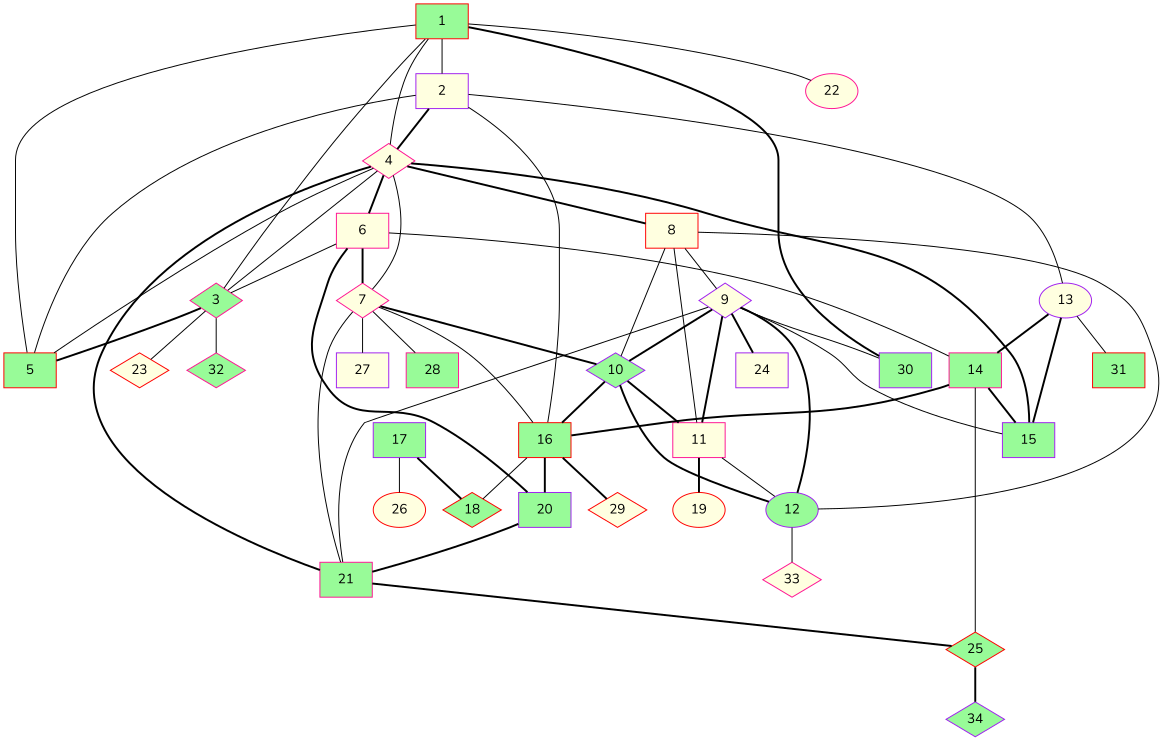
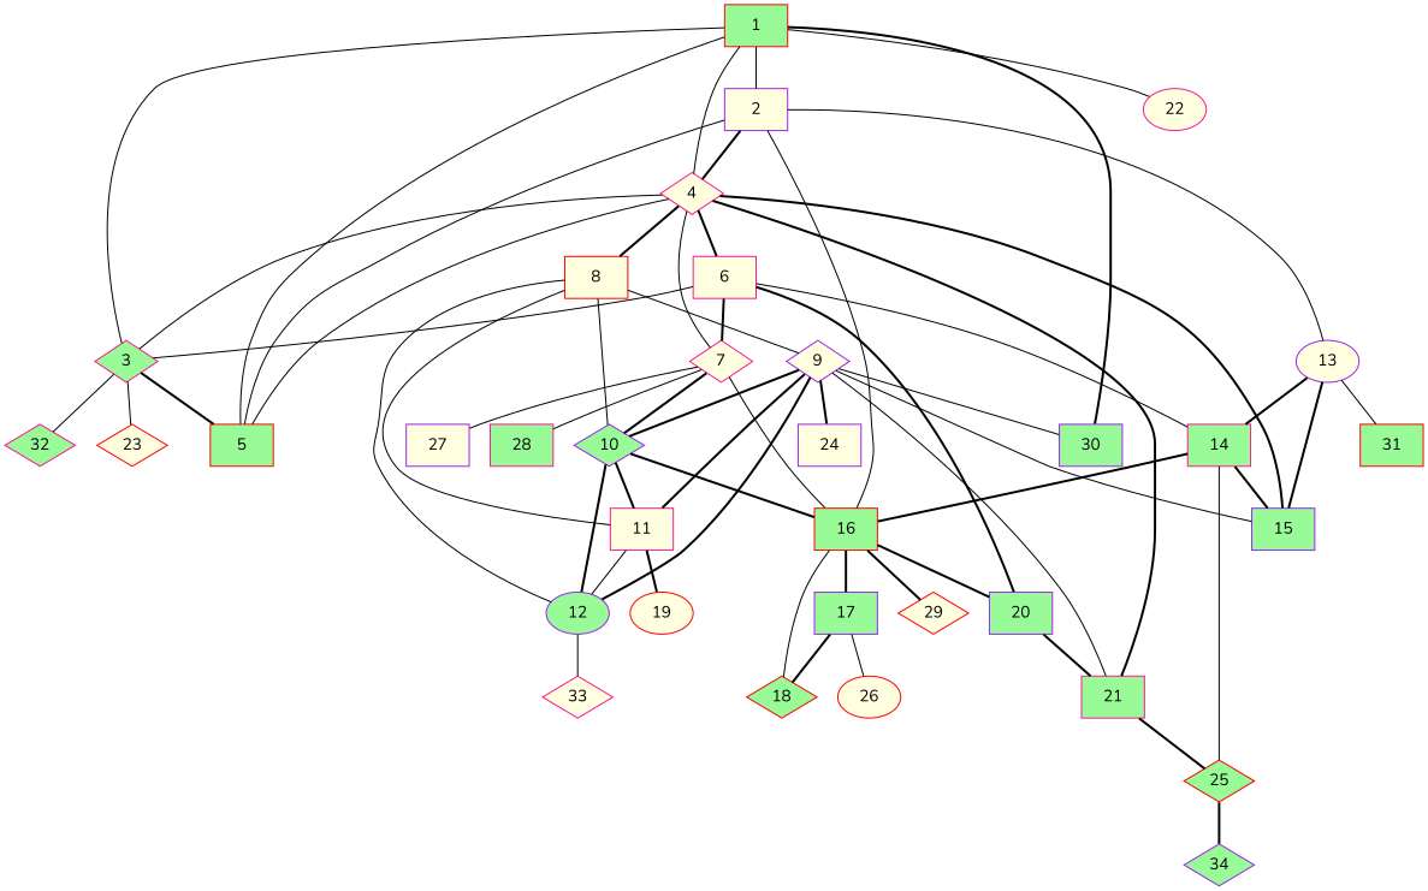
  graph {
    fontname=Nunito
    node [color=purple fillcolor=palegreen fontname=Nunito shape=box style=filled]
    edge [fontname=Nunito style=solid weight=1.0]
    1 [color=red]
    2 [fillcolor=lightyellow]
    3 [color=deeppink shape=diamond]
    4 [color=deeppink fillcolor=lightyellow shape=diamond]
    5 [color=red]
    22 [color=deeppink fillcolor=lightyellow shape=ellipse]
    30
    13 [fillcolor=lightyellow shape=ellipse]
    16 [color=red]
    23 [color=red fillcolor=lightyellow shape=diamond]
    32 [color=deeppink shape=diamond]
    6 [color=deeppink fillcolor=lightyellow]
    7 [color=deeppink fillcolor=lightyellow shape=diamond]
    8 [color=red fillcolor=lightyellow]
    15
    21 [color=deeppink]
    14 [color=deeppink]
    31 [color=red]
    20
    17
    18 [color=red shape=diamond]
    29 [color=red fillcolor=lightyellow shape=diamond]
    10 [shape=diamond]
    27 [fillcolor=lightyellow]
    28 [color=deeppink]
    9 [fillcolor=lightyellow shape=diamond]
    11 [color=deeppink fillcolor=lightyellow]
    12 [shape=ellipse]
    25 [color=red shape=diamond]
    24 [fillcolor=lightyellow]
    19 [color=red fillcolor=lightyellow shape=ellipse]
    33 [color=deeppink fillcolor=lightyellow shape=diamond]
    34 [shape=diamond]
    26 [color=red fillcolor=lightyellow shape=ellipse]
    1 -- 2 [weight=2.0]
    1 -- 3
    1 -- 4
    1 -- 5
    1 -- 22
    1 -- 30 [style=bold]
    2 -- 4 [style=bold]
    2 -- 5
    2 -- 13
    2 -- 16
    3 -- 4
    3 -- 5 [style=bold]
    3 -- 23
    3 -- 32
    4 -- 5
    4 -- 6 [style=bold]
    4 -- 7
    4 -- 8 [style=bold]
    4 -- 15 [style=bold]
    4 -- 21 [style=bold]
    13 -- 15 [style=bold]
    13 -- 14 [style=bold weight=3.0]
    13 -- 31
    16 -- 20 [style=bold]
+   16 -- 17 [style=bold weight=3.0]
    16 -- 18 [weight=3.0]
    16 -- 29 [style=bold]
    6 -- 3
    6 -- 7 [style=bold weight=4.0]
    6 -- 14
    6 -- 20 [style=bold weight=2.0]
    7 -- 16
-   7 -- 21
    7 -- 10 [style=bold]
    7 -- 27
    7 -- 28
    8 -- 10
    8 -- 9
    8 -- 11
    8 -- 12
    21 -- 25 [style=bold]
    14 -- 16 [style=bold]
    14 -- 15 [style=bold weight=3.0]
    14 -- 25 [weight=5.0]
    20 -- 21 [style=bold]
    17 -- 18 [style=bold]
    17 -- 26
    10 -- 16 [style=bold]
    10 -- 11 [style=bold]
    10 -- 12 [style=bold]
    9 -- 30
    9 -- 15
    9 -- 21
    9 -- 10 [style=bold]
    9 -- 11 [style=bold]
    9 -- 12 [style=bold]
    9 -- 24 [style=bold]
    11 -- 12
    11 -- 19 [style=bold]
    12 -- 33
    25 -- 34 [style=bold]
  }
